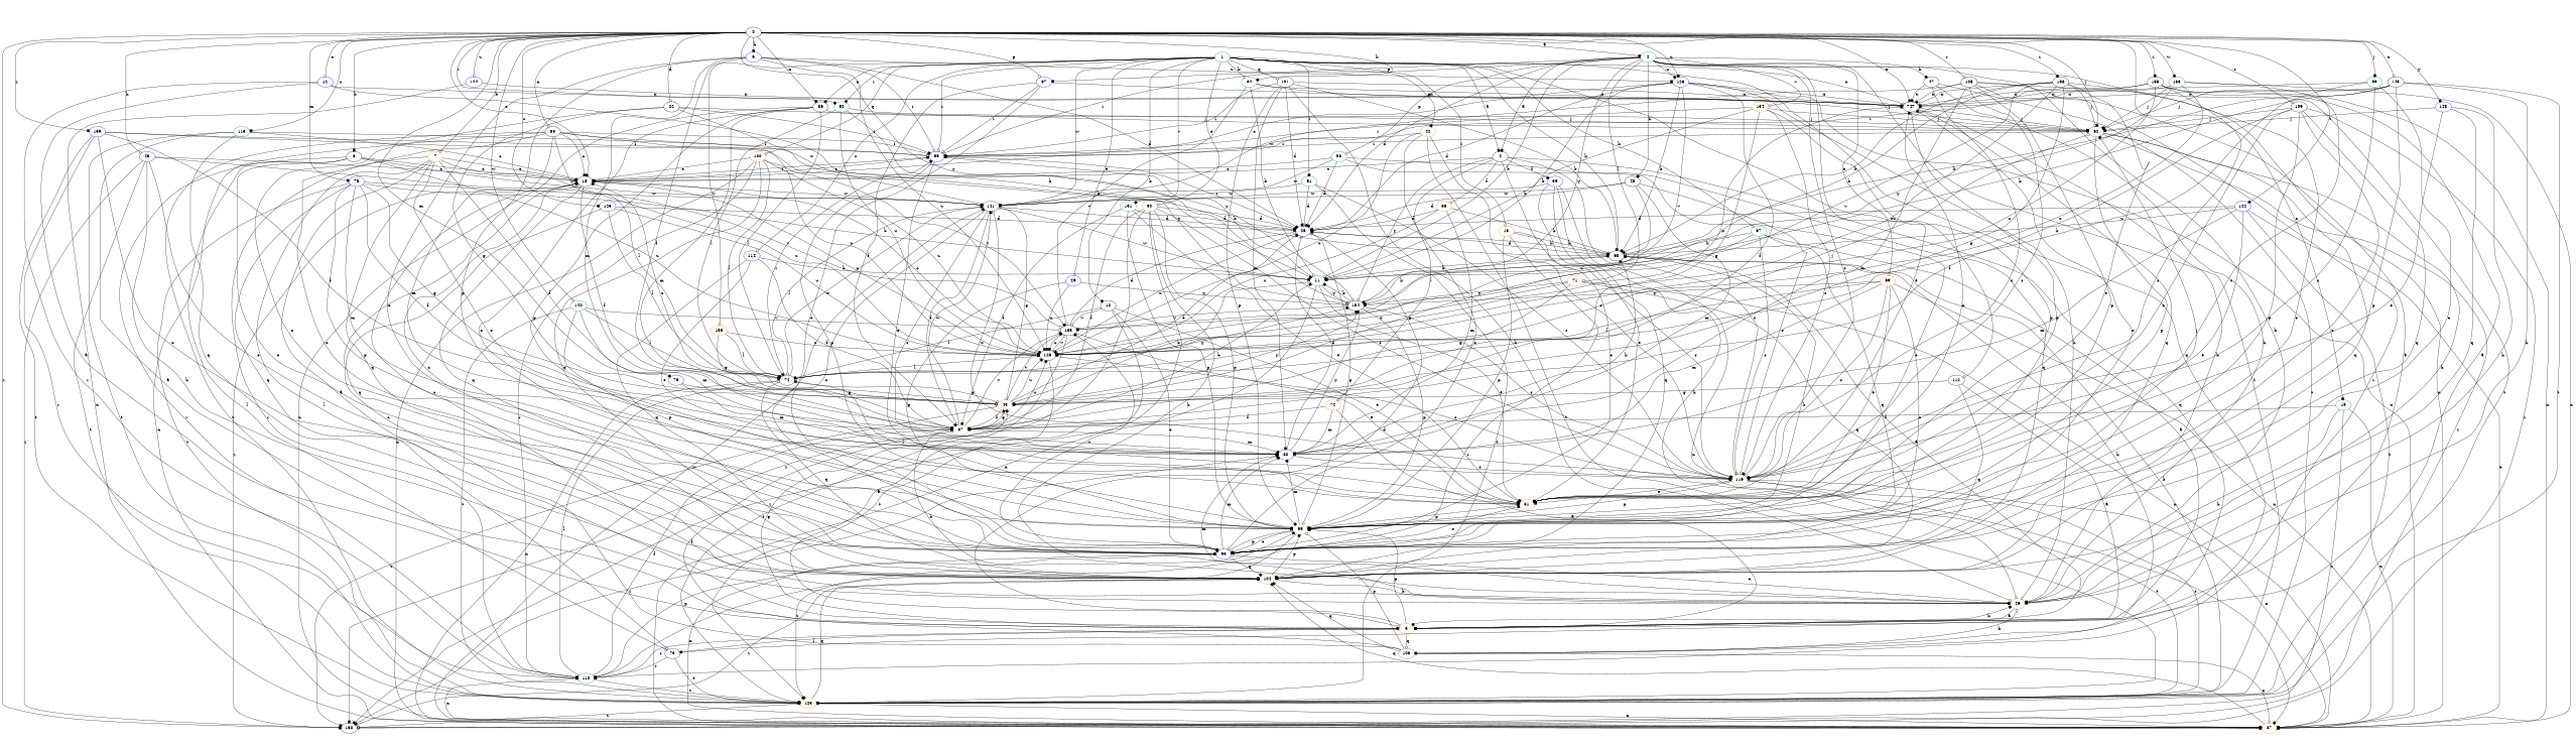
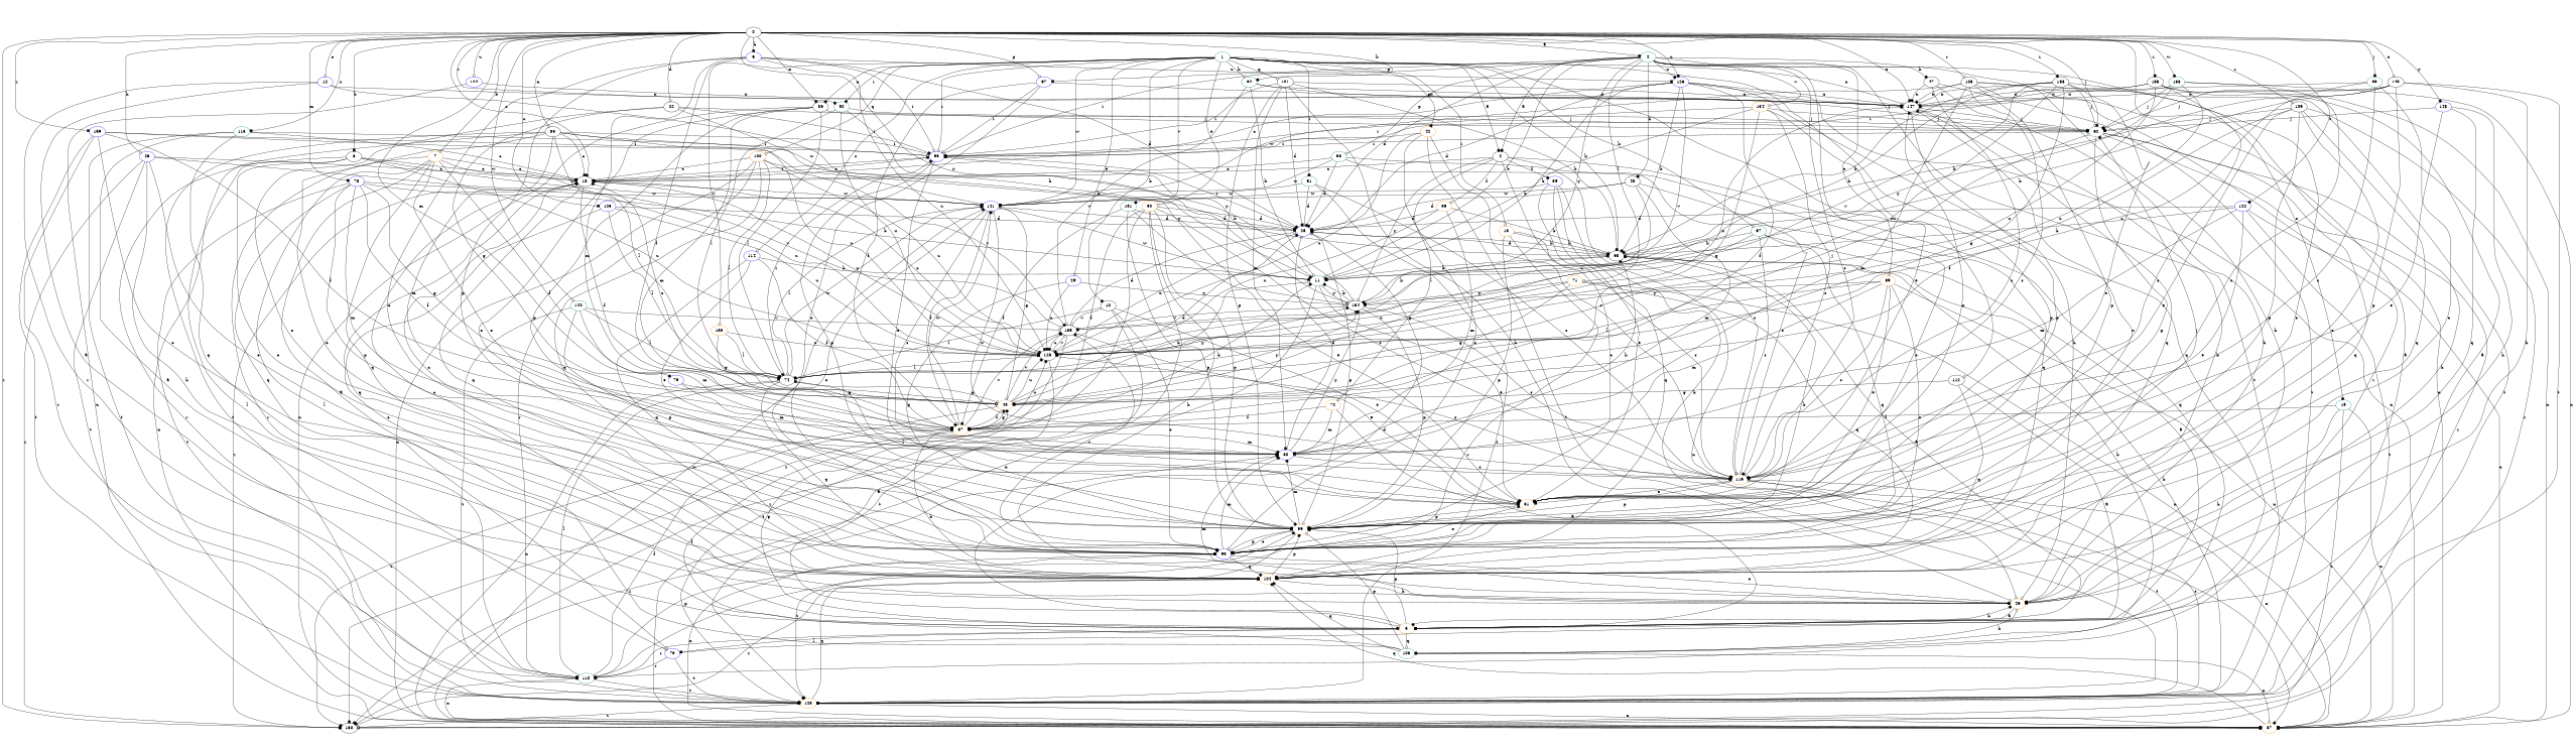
  strict digraph {
    node [color=black]
    edge [arrowhead=box]
    2 [color=teal]
    0
    6 [color=blue]
    7 [color=darkorange]
    8
    12 [color=blue]
    15 [color=teal]
    18
    22
    46 [color=blue]
    50 [color=teal]
    59 [color=teal]
    62 [color=teal]
    64 [color=teal]
    78 [color=blue]
    79 [color=blue]
    83
    86
    97 [color=blue]
    105
    109
    113 [color=teal]
    122 [color=blue]
    124 [color=blue]
    125 [color=blue]
    126 [color=blue]
    138 [color=teal]
    140 [color=teal]
    145
-   147 [label=747]
+   147
    148 [color=blue]
    154
    155
    158
    159 [color=blue]
    160
    4
    55 [color=blue]
    11 [color=teal]
    25 [color=blue]
    31 [color=darkorange]
    47
    48
    49 [color=darkorange]
    71 [color=darkorange]
    87 [color=darkorange]
    89 [color=darkorange]
    98 [color=teal]
    116 [color=darkorange]
    123 [color=darkorange]
    134 [color=darkorange]
    93 [color=blue]
    99 [color=darkorange]
    37 [color=darkorange]
    80 [color=blue]
    128
    5 [color=darkorange]
    73 [color=blue]
    110 [color=teal]
    104 [color=darkorange]
    141 [color=blue]
    43 [color=darkorange]
    135
    74
    68
    1 [color=teal]
    10
    29 [color=blue]
    30 [color=darkorange]
    42 [color=darkorange]
    51 [color=teal]
    n72 [color=darkorange label=13]
    67 [color=teal]
    100 [color=darkorange]
    101
    103 [color=teal]
    114 [color=blue]
    n78 [label=112]
    131 [color=teal]
    133 [color=darkorange]
    35 [color=blue]
    36 [color=darkorange]
    72 [color=darkorange]
    2 -> 97 [label=p]
    2 -> 126 [label=u]
    2 -> 154 [label=y]
    2 -> 4 [label=a]
    2 -> 55 [arrowhead=odot label=i]
    2 -> 11 [arrowhead=odot label=b]
    2 -> 25 [label=d]
    2 -> 31 [label=e]
    2 -> 47 [label=h]
    2 -> 48 [label=h]
    2 -> 49 [label=h]
    2 -> 71 [arrowhead=odot label=l]
    2 -> 87 [arrowhead=odot label=n]
    2 -> 89 [arrowhead=odot label=o]
    2 -> 98 [arrowhead=odot label=p]
    2 -> 116 [arrowhead=odot label=s]
    2 -> 123 [arrowhead=odot label=t]
    2 -> 134 [arrowhead=odot label=v]
    0 -> 2 [label=a]
    0 -> 6 [label=b]
    0 -> 7 [arrowhead=odot label=b]
    0 -> 8 [label=b]
    0 -> 12 [arrowhead=odot label=c]
    0 -> 15 [label=c]
    0 -> 18 [label=c]
    0 -> 22 [arrowhead=odot label=d]
    0 -> 46 [arrowhead=odot label=h]
    0 -> 50 [label=i]
    0 -> 59 [label=j]
    0 -> 62 [label=j]
    0 -> 64 [label=k]
    0 -> 78 [label=m]
    0 -> 79 [label=m]
    0 -> 83 [arrowhead=odot label=n]
    0 -> 86 [label=n]
    0 -> 97 [arrowhead=odot label=p]
    0 -> 105 [arrowhead=odot label=r]
    0 -> 109 [arrowhead=odot label=r]
    0 -> 113 [label=s]
    0 -> 122 [label=t]
    0 -> 124 [arrowhead=odot label=u]
    0 -> 125 [label=u]
    0 -> 126 [label=u]
    0 -> 138 [label=w]
    0 -> 140 [arrowhead=odot label=w]
    0 -> 145 [arrowhead=odot label=x]
    0 -> 147 [label=x]
    0 -> 148 [label=y]
    0 -> 154 [arrowhead=odot label=y]
    0 -> 155 [label=z]
    0 -> 158 [label=z]
    0 -> 159 [label=z]
    0 -> 160 [label=z]
    6 -> 126 [label=u]
    6 -> 55 [arrowhead=odot label=i]
    6 -> 25 [label=d]
    6 -> 93 [arrowhead=odot label=o]
    6 -> 99 [arrowhead=odot label=p]
    6 -> 37 [label=f]
    6 -> 80 [arrowhead=odot label=m]
    6 -> 128 [label=u]
    7 -> 18 [label=c]
    7 -> 31 [label=e]
    7 -> 37 [label=f]
    7 -> 128 [label=u]
    7 -> 5 [arrowhead=odot label=a]
    7 -> 73 [arrowhead=odot label=l]
    7 -> 110 [label=r]
    7 -> 104 [label=q]
    8 -> 18 [label=c]
    8 -> 93 [arrowhead=odot label=o]
    8 -> 128 [label=u]
    8 -> 73 [arrowhead=odot label=l]
    8 -> 110 [arrowhead=odot label=r]
    8 -> 141 [label=w]
    12 -> 147 [arrowhead=odot label=x]
    12 -> 11 [label=b]
    12 -> 5 [label=a]
    12 -> 110 [label=r]
    15 -> 160 [arrowhead=odot label=z]
    15 -> 49 [arrowhead=odot label=h]
    15 -> 87 [label=n]
    15 -> 37 [label=f]
    18 -> 160 [label=z]
    18 -> 55 [label=i]
    18 -> 37 [label=f]
    18 -> 128 [label=u]
    18 -> 104 [arrowhead=odot label=q]
    18 -> 141 [label=w]
    22 -> 62 [arrowhead=odot label=j]
    22 -> 55 [label=i]
    22 -> 93 [label=o]
    22 -> 141 [arrowhead=odot label=w]
    22 -> 43 [arrowhead=odot label=g]
    46 -> 18 [label=c]
    46 -> 160 [label=z]
    46 -> 49 [arrowhead=odot label=h]
    46 -> 123 [label=t]
    46 -> 93 [label=o]
    46 -> 135 [arrowhead=odot label=v]
    50 -> 62 [arrowhead=odot label=j]
    50 -> 154 [arrowhead=odot label=y]
    50 -> 128 [arrowhead=odot label=u]
    50 -> 74 [label=l]
    59 -> 147 [label=x]
    59 -> 116 [label=s]
    59 -> 93 [label=o]
    59 -> 128 [arrowhead=odot label=u]
    62 -> 160 [arrowhead=odot label=z]
    62 -> 55 [label=i]
    62 -> 49 [label=h]
    62 -> 99 [label=p]
    62 -> 104 [arrowhead=odot label=q]
    64 -> 62 [label=j]
    64 -> 147 [arrowhead=odot label=x]
    64 -> 11 [arrowhead=odot label=b]
    64 -> 135 [arrowhead=odot label=v]
    78 -> 11 [arrowhead=odot label=b]
    78 -> 123 [arrowhead=odot label=t]
    78 -> 99 [arrowhead=odot label=p]
    78 -> 37 [arrowhead=odot label=f]
    78 -> 80 [label=m]
    78 -> 104 [arrowhead=odot label=q]
    78 -> 141 [arrowhead=odot label=w]
    78 -> 43 [arrowhead=odot label=g]
    79 -> 80 [label=m]
    79 -> 43 [arrowhead=odot label=g]
    83 -> 18 [label=c]
    83 -> 154 [arrowhead=odot label=y]
    83 -> 55 [arrowhead=odot label=i]
    83 -> 87 [arrowhead=odot label=n]
    83 -> 123 [arrowhead=odot label=t]
    83 -> 93 [arrowhead=odot label=o]
    83 -> 80 [label=m]
    83 -> 128 [arrowhead=odot label=u]
    83 -> 74 [label=l]
    86 -> 62 [arrowhead=odot label=j]
    86 -> 87 [arrowhead=odot label=n]
    86 -> 93 [label=o]
    86 -> 99 [arrowhead=odot label=p]
    86 -> 80 [arrowhead=odot label=m]
    86 -> 74 [label=l]
    97 -> 147 [arrowhead=odot label=x]
    97 -> 55 [arrowhead=odot label=i]
    97 -> 93 [label=o]
    97 -> 37 [label=f]
    105 -> 147 [label=x]
    105 -> 116 [label=s]
    105 -> 123 [arrowhead=odot label=t]
    105 -> 99 [arrowhead=odot label=p]
    105 -> 80 [label=m]
    105 -> 5 [label=a]
    105 -> 110 [label=r]
    105 -> 141 [arrowhead=odot label=w]
    109 -> 62 [label=j]
    109 -> 160 [arrowhead=odot label=z]
    109 -> 31 [label=e]
    109 -> 93 [label=o]
    109 -> 99 [arrowhead=odot label=p]
    109 -> 37 [label=f]
    109 -> 104 [arrowhead=odot label=q]
    113 -> 18 [arrowhead=odot label=c]
    113 -> 55 [arrowhead=odot label=i]
    113 -> 123 [arrowhead=odot label=t]
    113 -> 5 [arrowhead=odot label=a]
    113 -> 104 [label=q]
    122 -> 25 [label=d]
    122 -> 31 [arrowhead=odot label=e]
    122 -> 87 [label=n]
    122 -> 123 [arrowhead=odot label=t]
    122 -> 80 [arrowhead=odot label=m]
    122 -> 68 [arrowhead=odot label=k]
    124 -> 147 [arrowhead=odot label=x]
    124 -> 87 [label=n]
    125 -> 25 [arrowhead=odot label=d]
    125 -> 128 [label=u]
    125 -> 104 [arrowhead=odot label=q]
    125 -> 74 [arrowhead=odot label=l]
    126 -> 18 [label=c]
    126 -> 147 [arrowhead=odot label=x]
    126 -> 11 [label=b]
    126 -> 25 [label=d]
    126 -> 49 [arrowhead=odot label=h]
    126 -> 87 [label=n]
    126 -> 37 [label=f]
    126 -> 135 [arrowhead=odot label=v]
    126 -> 68 [label=k]
    138 -> 62 [label=j]
    138 -> 147 [arrowhead=odot label=x]
    138 -> 154 [arrowhead=odot label=y]
    138 -> 87 [label=n]
    138 -> 116 [label=s]
    138 -> 128 [label=u]
    140 -> 123 [label=t]
    140 -> 99 [label=p]
    140 -> 80 [label=m]
    140 -> 135 [arrowhead=odot label=v]
    140 -> 74 [label=l]
    145 -> 62 [label=j]
    145 -> 147 [label=x]
    145 -> 11 [label=b]
    145 -> 49 [label=h]
    145 -> 123 [label=t]
    145 -> 99 [label=p]
    145 -> 68 [arrowhead=odot label=k]
    147 -> 62 [label=j]
    147 -> 49 [label=h]
    147 -> 99 [label=p]
    147 -> 104 [label=q]
    148 -> 62 [label=j]
    148 -> 31 [label=e]
    148 -> 49 [arrowhead=odot label=h]
    148 -> 104 [arrowhead=odot label=q]
    154 -> 11 [label=b]
    154 -> 116 [label=s]
    154 -> 99 [arrowhead=odot label=p]
    154 -> 135 [arrowhead=odot label=v]
    154 -> 68 [arrowhead=odot label=k]
    155 -> 147 [arrowhead=odot label=x]
    155 -> 55 [arrowhead=odot label=i]
    155 -> 87 [label=n]
    155 -> 116 [arrowhead=odot label=s]
    155 -> 128 [arrowhead=odot label=u]
    155 -> 5 [arrowhead=odot label=a]
    158 -> 62 [arrowhead=odot label=j]
    158 -> 147 [arrowhead=odot label=x]
    158 -> 11 [label=b]
    158 -> 31 [label=e]
    158 -> 93 [arrowhead=odot label=o]
    158 -> 128 [label=u]
    158 -> 43 [arrowhead=odot label=g]
    158 -> 135 [label=v]
    158 -> 68 [label=k]
    159 -> 55 [arrowhead=odot label=i]
    159 -> 123 [label=t]
    159 -> 93 [arrowhead=odot label=o]
    159 -> 37 [label=f]
    159 -> 110 [arrowhead=odot label=r]
    159 -> 68 [label=k]
    4 -> 18 [arrowhead=odot label=c]
    4 -> 154 [arrowhead=odot label=y]
    4 -> 116 [arrowhead=odot label=s]
    4 -> 93 [label=o]
    4 -> 103 [arrowhead=odot label=q]
    4 -> 35 [label=f]
    4 -> 36 [arrowhead=odot label=f]
    4 -> 72 [arrowhead=odot label=l]
    55 -> 18 [label=c]
    55 -> 11 [arrowhead=odot label=b]
    55 -> 31 [label=e]
    55 -> 99 [arrowhead=odot label=p]
    11 -> 154 [arrowhead=odot label=y]
    11 -> 160 [label=z]
    11 -> 31 [label=e]
    11 -> 141 [arrowhead=odot label=w]
    25 -> 55 [label=i]
    25 -> 99 [arrowhead=odot label=p]
    25 -> 128 [arrowhead=odot label=u]
    25 -> 68 [arrowhead=odot label=k]
    31 -> 147 [label=x]
    31 -> 99 [label=p]
    31 -> 74 [label=l]
    47 -> 147 [label=x]
    47 -> 49 [arrowhead=odot label=h]
    47 -> 116 [arrowhead=odot label=s]
    47 -> 123 [arrowhead=odot label=t]
    48 -> 25 [label=d]
    48 -> 116 [arrowhead=odot label=s]
    48 -> 80 [arrowhead=odot label=m]
    48 -> 128 [arrowhead=odot label=u]
    48 -> 141 [arrowhead=odot label=w]
    49 -> 18 [label=c]
    49 -> 93 [arrowhead=odot label=o]
    49 -> 80 [label=m]
    49 -> 5 [label=a]
    71 -> 154 [label=y]
    71 -> 87 [arrowhead=odot label=n]
    71 -> 128 [arrowhead=odot label=u]
    71 -> 104 [arrowhead=odot label=q]
    71 -> 43 [arrowhead=odot label=g]
    87 -> 104 [label=q]
    87 -> 141 [label=w]
    89 -> 154 [label=y]
    89 -> 31 [arrowhead=odot label=e]
    89 -> 87 [arrowhead=odot label=n]
    89 -> 116 [arrowhead=odot label=s]
    89 -> 93 [label=o]
    89 -> 80 [arrowhead=odot label=m]
    89 -> 74 [arrowhead=odot label=l]
    98 -> 18 [label=c]
    98 -> 25 [label=d]
    98 -> 93 [label=o]
    98 -> 104 [label=q]
    98 -> 141 [label=w]
    116 -> 31 [label=e]
    116 -> 87 [arrowhead=odot label=n]
    116 -> 123 [arrowhead=odot label=t]
    116 -> 99 [label=p]
    116 -> 141 [arrowhead=odot label=w]
    123 -> 160 [arrowhead=odot label=z]
    123 -> 87 [label=n]
    123 -> 116 [arrowhead=odot label=s]
    123 -> 104 [arrowhead=odot label=q]
    123 -> 68 [label=k]
    134 -> 62 [arrowhead=odot label=j]
    134 -> 55 [arrowhead=odot label=i]
    134 -> 11 [arrowhead=odot label=b]
    134 -> 116 [label=s]
    134 -> 99 [arrowhead=odot label=p]
    134 -> 43 [arrowhead=odot label=g]
    93 -> 18 [label=c]
    93 -> 147 [label=x]
    93 -> 31 [label=e]
    93 -> 87 [arrowhead=odot label=n]
    93 -> 99 [arrowhead=odot label=p]
    93 -> 80 [label=m]
    93 -> 104 [label=q]
    93 -> 135 [label=v]
    93 -> 68 [arrowhead=odot label=k]
    99 -> 62 [label=j]
    99 -> 123 [label=t]
    99 -> 93 [arrowhead=odot label=o]
    99 -> 80 [label=m]
    37 -> 11 [label=b]
    37 -> 49 [arrowhead=odot label=h]
    37 -> 80 [label=m]
    37 -> 128 [label=u]
    37 -> 141 [label=w]
    37 -> 43 [label=g]
    37 -> 135 [label=v]
    80 -> 154 [label=y]
    80 -> 160 [label=z]
    80 -> 25 [arrowhead=odot label=d]
    80 -> 116 [label=s]
    80 -> 68 [label=k]
    128 -> 18 [arrowhead=odot label=c]
    128 -> 147 [label=x]
    128 -> 116 [label=s]
    128 -> 5 [arrowhead=odot label=a]
    128 -> 135 [arrowhead=odot label=v]
    128 -> 74 [arrowhead=odot label=l]
    5 -> 25 [arrowhead=odot label=d]
    5 -> 49 [label=h]
    5 -> 99 [label=p]
    5 -> 73 [label=l]
    5 -> 110 [label=r]
    5 -> 43 [label=g]
    5 -> 103 [arrowhead=odot label=q]
    73 -> 123 [arrowhead=odot label=t]
    73 -> 110 [label=r]
    73 -> 68 [arrowhead=odot label=k]
    110 -> 87 [arrowhead=odot label=n]
    110 -> 123 [label=t]
    110 -> 99 [label=p]
    110 -> 37 [arrowhead=odot label=f]
    110 -> 74 [arrowhead=odot label=l]
    104 -> 160 [arrowhead=odot label=z]
    104 -> 49 [arrowhead=odot label=h]
    104 -> 99 [label=p]
    141 -> 25 [label=d]
    141 -> 116 [arrowhead=odot label=s]
    141 -> 93 [label=o]
    141 -> 37 [arrowhead=odot label=f]
    141 -> 43 [arrowhead=odot label=g]
    141 -> 74 [arrowhead=odot label=l]
    43 -> 18 [label=c]
    43 -> 154 [label=y]
    43 -> 160 [label=z]
    43 -> 11 [arrowhead=odot label=b]
    43 -> 25 [label=d]
    43 -> 37 [arrowhead=odot label=f]
    43 -> 128 [label=u]
    43 -> 135 [label=v]
    135 -> 25 [arrowhead=odot label=d]
    135 -> 31 [label=e]
    135 -> 123 [arrowhead=odot label=t]
    135 -> 128 [label=u]
    74 -> 62 [arrowhead=odot label=j]
    74 -> 154 [label=y]
    74 -> 55 [label=i]
    74 -> 87 [label=n]
    74 -> 104 [arrowhead=odot label=q]
    74 -> 141 [label=w]
    74 -> 43 [arrowhead=odot label=g]
    68 -> 11 [arrowhead=odot label=b]
    68 -> 25 [label=d]
    68 -> 5 [arrowhead=odot label=a]
    1 -> 50 [label=i]
    1 -> 64 [arrowhead=odot label=k]
    1 -> 86 [label=n]
    1 -> 147 [arrowhead=odot label=x]
    1 -> 4 [label=a]
    1 -> 55 [arrowhead=odot label=i]
    1 -> 141 [arrowhead=odot label=w]
    1 -> 68 [arrowhead=odot label=k]
    1 -> 10 [label=b]
    1 -> 29 [arrowhead=odot label=e]
    1 -> 30 [arrowhead=odot label=e]
    1 -> 42 [label=g]
    1 -> 51 [label=i]
    1 -> n72 [arrowhead=odot label=i]
    1 -> 67 [arrowhead=odot label=k]
    1 -> 100 [arrowhead=odot label=q]
    1 -> 101 [arrowhead=odot label=q]
    1 -> 103 [label=q]
    1 -> 114 [arrowhead=odot label=s]
    1 -> n78 [arrowhead=odot label=s]
    1 -> 131 [label=v]
    1 -> 133 [arrowhead=odot label=v]
    10 -> 31 [label=e]
    10 -> 123 [label=t]
    10 -> 93 [label=o]
    10 -> 135 [arrowhead=odot label=v]
    10 -> 74 [label=l]
    29 -> 154 [arrowhead=odot label=y]
    29 -> 99 [arrowhead=odot label=p]
    29 -> 128 [label=u]
    30 -> 160 [label=z]
    30 -> 25 [label=d]
    30 -> 49 [label=h]
    30 -> 87 [label=n]
    30 -> 116 [label=s]
    30 -> 99 [arrowhead=odot label=p]
    30 -> 37 [label=f]
    42 -> 55 [label=i]
    42 -> 116 [label=s]
    42 -> 123 [arrowhead=odot label=t]
    42 -> 93 [arrowhead=odot label=o]
    42 -> 128 [label=u]
    51 -> 25 [arrowhead=odot label=d]
    51 -> 116 [label=s]
    51 -> 123 [arrowhead=odot label=t]
    51 -> 141 [label=w]
    n72 -> 116 [label=s]
    n72 -> 99 [arrowhead=odot label=p]
    n72 -> 110 [arrowhead=odot label=r]
    n72 -> 68 [label=k]
    67 -> 116 [arrowhead=odot label=s]
    67 -> 5 [arrowhead=odot label=a]
    67 -> 104 [label=q]
    67 -> 43 [label=g]
    67 -> 68 [arrowhead=odot label=k]
    100 -> 18 [arrowhead=odot label=c]
    100 -> 87 [arrowhead=odot label=n]
    100 -> 128 [label=u]
    100 -> 110 [label=r]
    100 -> 104 [label=q]
    100 -> 135 [label=v]
    100 -> 74 [label=l]
    101 -> 147 [label=x]
    101 -> 55 [arrowhead=odot label=i]
    101 -> 25 [label=d]
    101 -> 49 [arrowhead=odot label=h]
    101 -> 99 [label=p]
    101 -> 80 [label=m]
    101 -> 68 [label=k]
    103 -> 18 [arrowhead=odot label=c]
    103 -> 49 [arrowhead=odot label=h]
    103 -> 87 [arrowhead=odot label=n]
    103 -> 99 [arrowhead=odot label=p]
    103 -> 37 [arrowhead=odot label=f]
    103 -> 104 [label=q]
    114 -> 11 [label=b]
    114 -> 31 [arrowhead=odot label=e]
    114 -> 37 [label=f]
    114 -> 104 [arrowhead=odot label=q]
    n78 -> 5 [arrowhead=odot label=a]
    n78 -> 104 [arrowhead=odot label=q]
    n78 -> 43 [label=g]
    131 -> 25 [label=d]
    131 -> 31 [label=e]
    131 -> 99 [label=p]
    131 -> 37 [label=f]
    133 -> 128 [label=u]
    133 -> 43 [arrowhead=odot label=g]
    133 -> 74 [label=l]
    35 -> 31 [arrowhead=odot label=e]
    35 -> 49 [arrowhead=odot label=h]
    35 -> 87 [label=n]
    35 -> 104 [label=q]
    35 -> 141 [label=w]
    36 -> 25 [label=d]
    36 -> 80 [arrowhead=odot label=m]
    36 -> 128 [arrowhead=odot label=u]
    36 -> 68 [arrowhead=odot label=k]
    72 -> 37 [label=f]
    72 -> 80 [arrowhead=odot label=m]
    72 -> 5 [label=a]
  }
